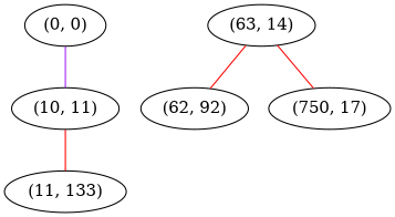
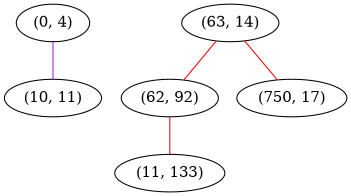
  graph {
    edge [color=red weight=1]
-   "(0, 0)"
+   "(0, 0)" [label="(0, 4)"]
    "(10, 11)"
    "(11, 133)"
    "(63, 14)"
    "(62, 92)"
    n6 [label="(750, 17)"]
    "(0, 0)" -- "(10, 11)" [color=purple weight=4]
-   "(10, 11)" -- "(11, 133)"
+   "(62, 92)" -- "(11, 133)"
    "(63, 14)" -- "(62, 92)"
    "(63, 14)" -- n6
  }
